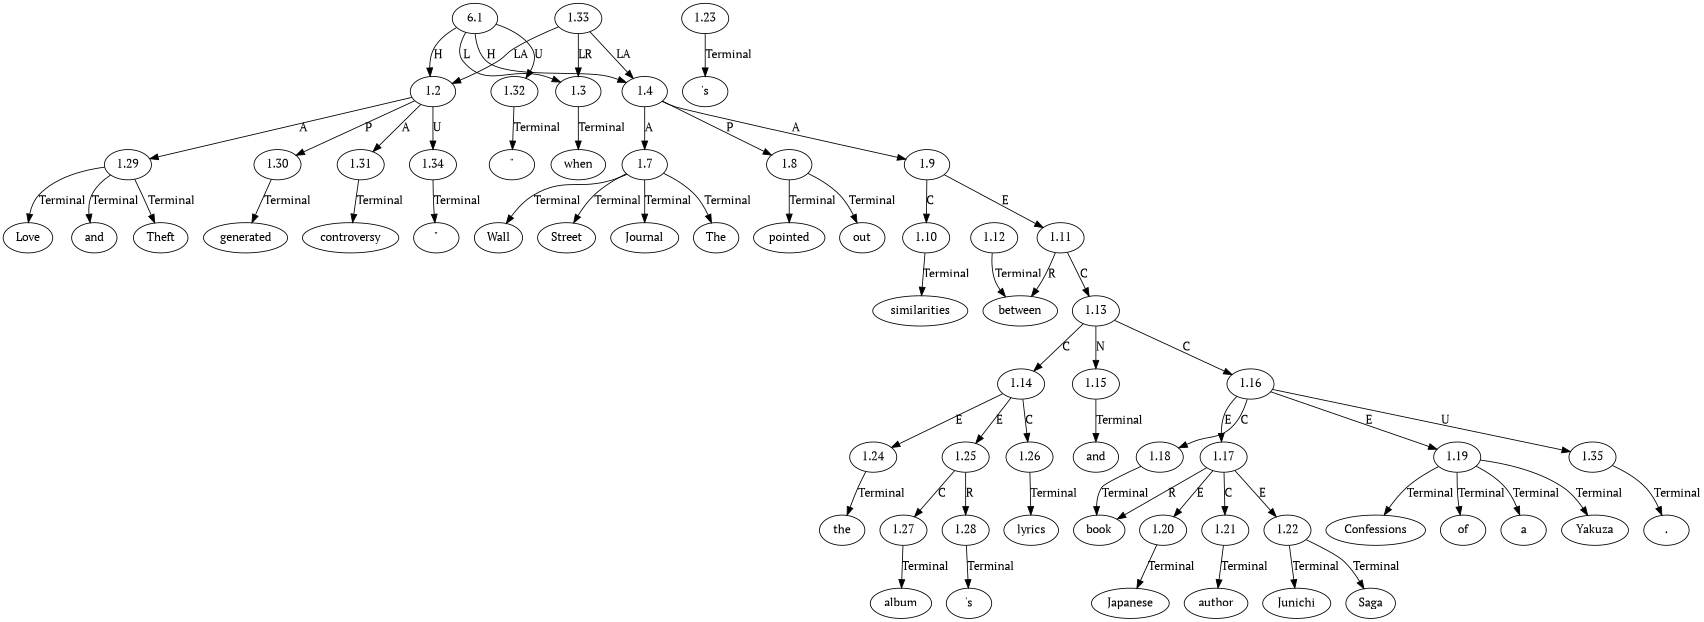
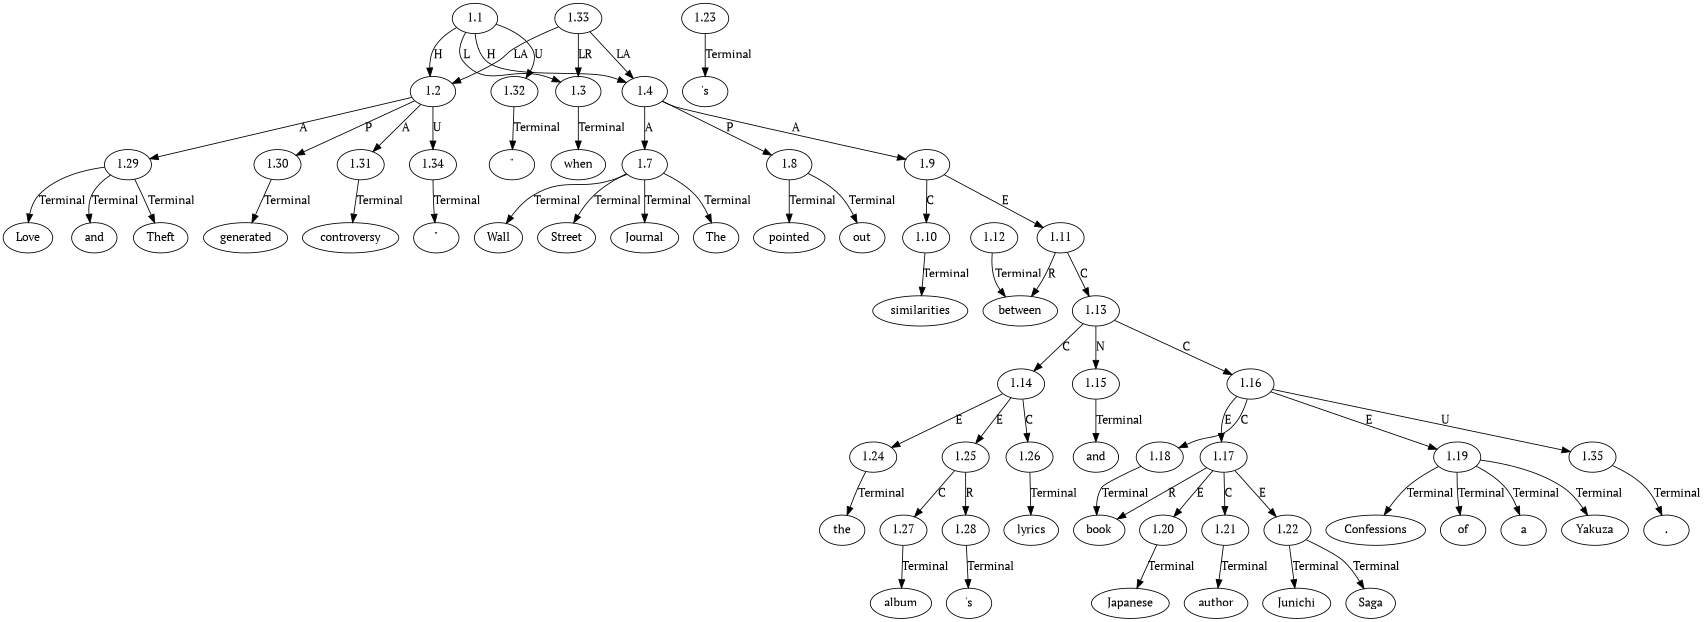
  digraph {
    fontname="PT Serif"
    node [fontname="PT Serif" ordering=out]
    edge [fontname="PT Serif" ordering=out]
    n1 [label="\""]
    n2 [label=Wall]
    n3 [label=Street]
    n4 [label=Journal]
    n5 [label=pointed]
    n6 [label=out]
    n7 [label=similarities]
    n8 [label=between]
    n9 [label=the]
    n10 [label=album]
    n11 [label="'s"]
    n12 [label=Love]
    n13 [label=lyrics]
    n14 [label=and]
    n15 [label=Japanese]
    n16 [label=author]
    n17 [label=Junichi]
    n18 [label=Saga]
    n19 [label="'s"]
    n20 [label=book]
    n21 [label=Confessions]
    n22 [label=of]
    n23 [label=and]
    n24 [label=a]
    n25 [label=Yakuza]
    n26 [label="."]
    n27 [label=Theft]
    n28 [label="\""]
    n29 [label=generated]
    n30 [label=controversy]
    n31 [label=when]
    n32 [label=The]
-   n33 [label=6.1]
+   n33 [label=1.1]
    n34 [label=1.2]
    n35 [label=1.3]
    n36 [label=1.4]
    n37 [label=1.32]
    n38 [label=1.29]
    n39 [label=1.30]
    n40 [label=1.31]
    n41 [label=1.34]
    n42 [label=1.7]
    n43 [label=1.8]
    n44 [label=1.9]
    n45 [label=1.10]
    n46 [label=1.11]
    n47 [label=1.13]
    n48 [label=1.12]
    n49 [label=1.14]
    n50 [label=1.15]
    n51 [label=1.16]
    n52 [label=1.24]
    n53 [label=1.25]
    n54 [label=1.26]
    n55 [label=1.17]
    n56 [label=1.18]
    n57 [label=1.19]
    n58 [label=1.35]
    n59 [label=1.27]
    n60 [label=1.28]
    n61 [label=1.20]
    n62 [label=1.21]
    n63 [label=1.22]
    n64 [label=1.23]
    n65 [label=1.33]
    n33 -> n34 [label=H]
    n33 -> n35 [label=L]
    n33 -> n36 [label=H]
    n33 -> n37 [label=U]
    n34 -> n38 [label=A]
    n34 -> n39 [label=P]
    n34 -> n40 [label=A]
    n34 -> n41 [label=U]
    n35 -> n31 [label=Terminal]
    n36 -> n42 [label=A]
    n36 -> n43 [label=P]
    n36 -> n44 [label=A]
    n37 -> n1 [label=Terminal]
    n38 -> n12 [label=Terminal]
    n38 -> n23 [label=Terminal]
    n38 -> n27 [label=Terminal]
    n39 -> n29 [label=Terminal]
    n40 -> n30 [label=Terminal]
    n41 -> n28 [label=Terminal]
    n42 -> n2 [label=Terminal]
    n42 -> n3 [label=Terminal]
    n42 -> n4 [label=Terminal]
    n42 -> n32 [label=Terminal]
    n43 -> n5 [label=Terminal]
    n43 -> n6 [label=Terminal]
    n44 -> n45 [label=C]
    n44 -> n46 [label=E]
    n45 -> n7 [label=Terminal]
    n46 -> n8 [label=R]
    n46 -> n47 [label=C]
    n47 -> n49 [label=C]
    n47 -> n50 [label=N]
    n47 -> n51 [label=C]
    n48 -> n8 [label=Terminal]
    n49 -> n52 [label=E]
    n49 -> n53 [label=E]
    n49 -> n54 [label=C]
    n50 -> n14 [label=Terminal]
    n51 -> n55 [label=E]
    n51 -> n56 [label=C]
    n51 -> n57 [label=E]
    n51 -> n58 [label=U]
    n52 -> n9 [label=Terminal]
    n53 -> n59 [label=C]
    n53 -> n60 [label=R]
    n54 -> n13 [label=Terminal]
    n55 -> n20 [label=R]
    n55 -> n61 [label=E]
    n55 -> n62 [label=C]
    n55 -> n63 [label=E]
    n56 -> n20 [label=Terminal]
    n57 -> n21 [label=Terminal]
    n57 -> n22 [label=Terminal]
    n57 -> n24 [label=Terminal]
    n57 -> n25 [label=Terminal]
    n58 -> n26 [label=Terminal]
    n59 -> n10 [label=Terminal]
    n60 -> n11 [label=Terminal]
    n61 -> n15 [label=Terminal]
    n62 -> n16 [label=Terminal]
    n63 -> n17 [label=Terminal]
    n63 -> n18 [label=Terminal]
    n64 -> n19 [label=Terminal]
    n65 -> n34 [label=LA]
    n65 -> n35 [label=LR]
    n65 -> n36 [label=LA]
  }
